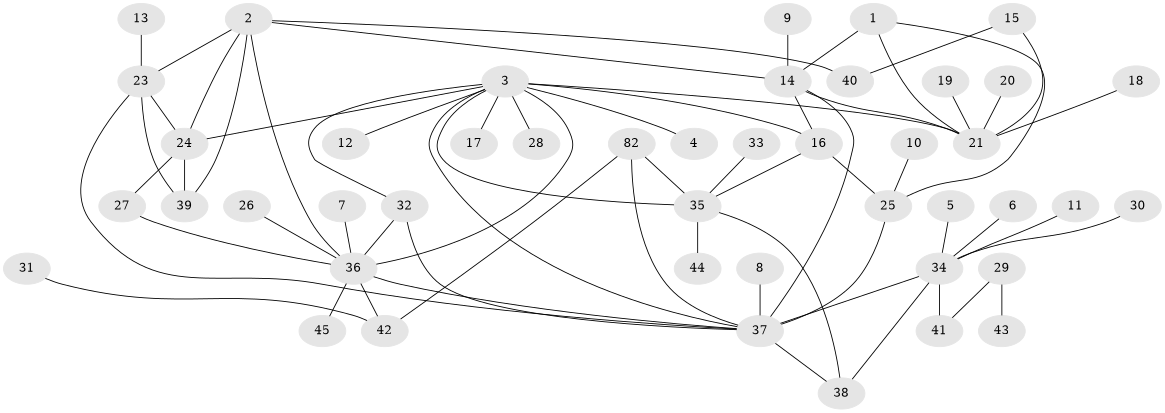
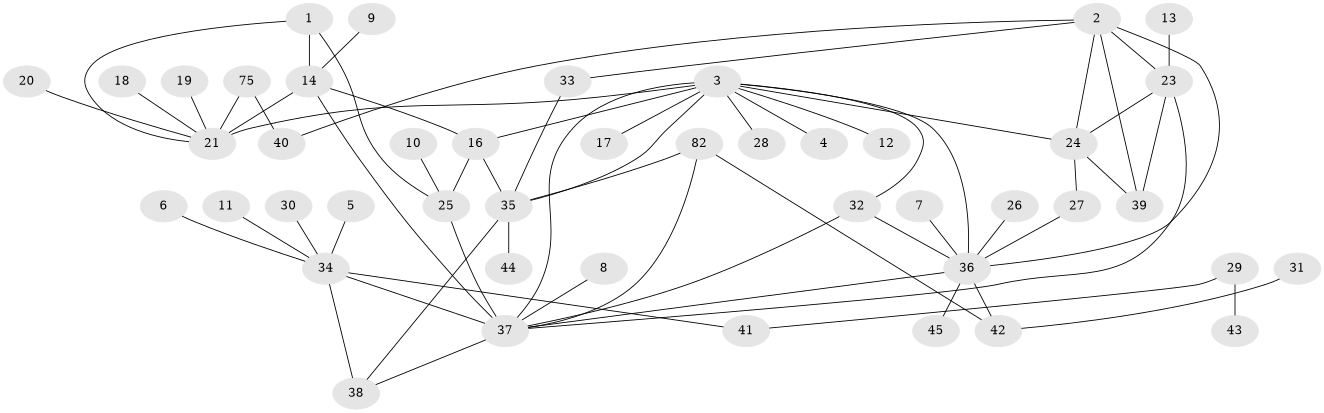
  graph {
    node [color=gray90 style=filled]
    edge [weight=1.0]
    1
    14
    21
    25
    16
    37
    2
    23
    24
    36
    39
    40
    27
    42
    45
    3
    4
    12
    17
    28
    32
    35
    38
    44
    5
    34
    41
    6
    7
    8
    9
    10
    11
    13
-   15
+   15 [label=75]
    18
    19
    20
    n39 [label=82]
    26
    29
    43
    30
    31
    33
    1 -- 14 [weight=2.0]
    1 -- 21
    1 -- 25
    14 -- 21 [weight=2.0]
    14 -- 16
    14 -- 37
    25 -- 37 [weight=2.0]
    16 -- 25
    16 -- 35
    37 -- 38
-   2 -- 14
+   2 -- 33
    2 -- 23
    2 -- 24
    2 -- 36
    2 -- 39
    2 -- 40
    23 -- 37
    23 -- 24
    23 -- 39
    24 -- 39
    24 -- 27
    36 -- 37
    36 -- 42
    36 -- 45
    27 -- 36
    3 -- 21
    3 -- 16 [weight=2.0]
    3 -- 37
    3 -- 24
    3 -- 36 [weight=2.0]
    3 -- 4
    3 -- 12
    3 -- 17
    3 -- 28
    3 -- 32
    3 -- 35 [weight=2.0]
    32 -- 37
    32 -- 36
    35 -- 38
    35 -- 44
    5 -- 34
    34 -- 37 [weight=2.0]
    34 -- 38 [weight=2.0]
    34 -- 41
    6 -- 34
    7 -- 36
    8 -- 37
    9 -- 14
    10 -- 25
    11 -- 34
    13 -- 23
    15 -- 21
    15 -- 40
    18 -- 21
    19 -- 21
    20 -- 21
    n39 -- 37
    n39 -- 42
    n39 -- 35
    26 -- 36
    29 -- 41
    29 -- 43
    30 -- 34
    31 -- 42
    33 -- 35
  }
